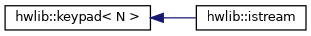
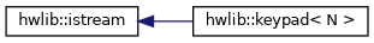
  digraph {
    rankdir=LR
    node [color=black fillcolor=white fontname=Helvetica fontsize=10 shape=record style=filled]
    n1 [height=0.2 label="hwlib::istream" width=0.4]
    n2 [height=0.2 label="hwlib::keypad\< N \>" width=0.4]
-   n2 -> n1 [color=midnightblue dir=back fontname=Helvetica fontsize=10 labelfontname=Helvetica labelfontsize=10 style=solid]
+   n1 -> n2 [color=midnightblue dir=back fontname=Helvetica fontsize=10 labelfontname=Helvetica labelfontsize=10 style=solid]
  }
